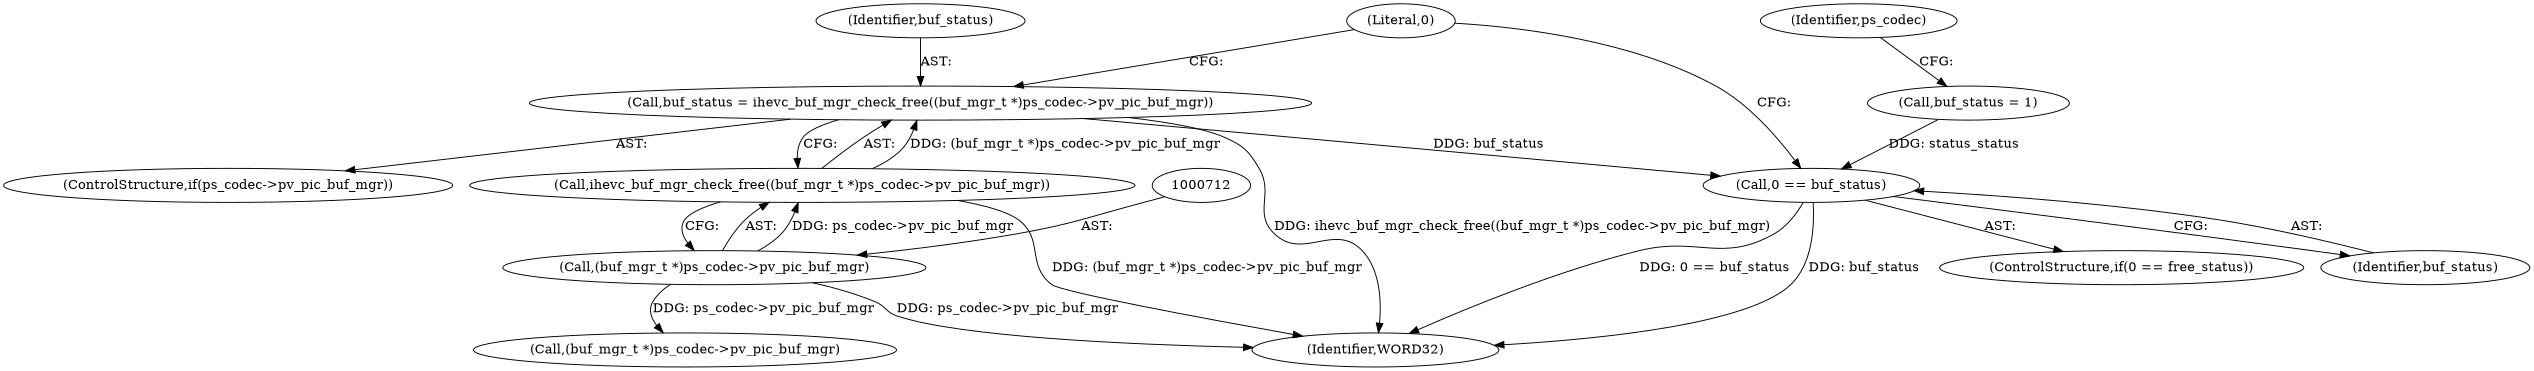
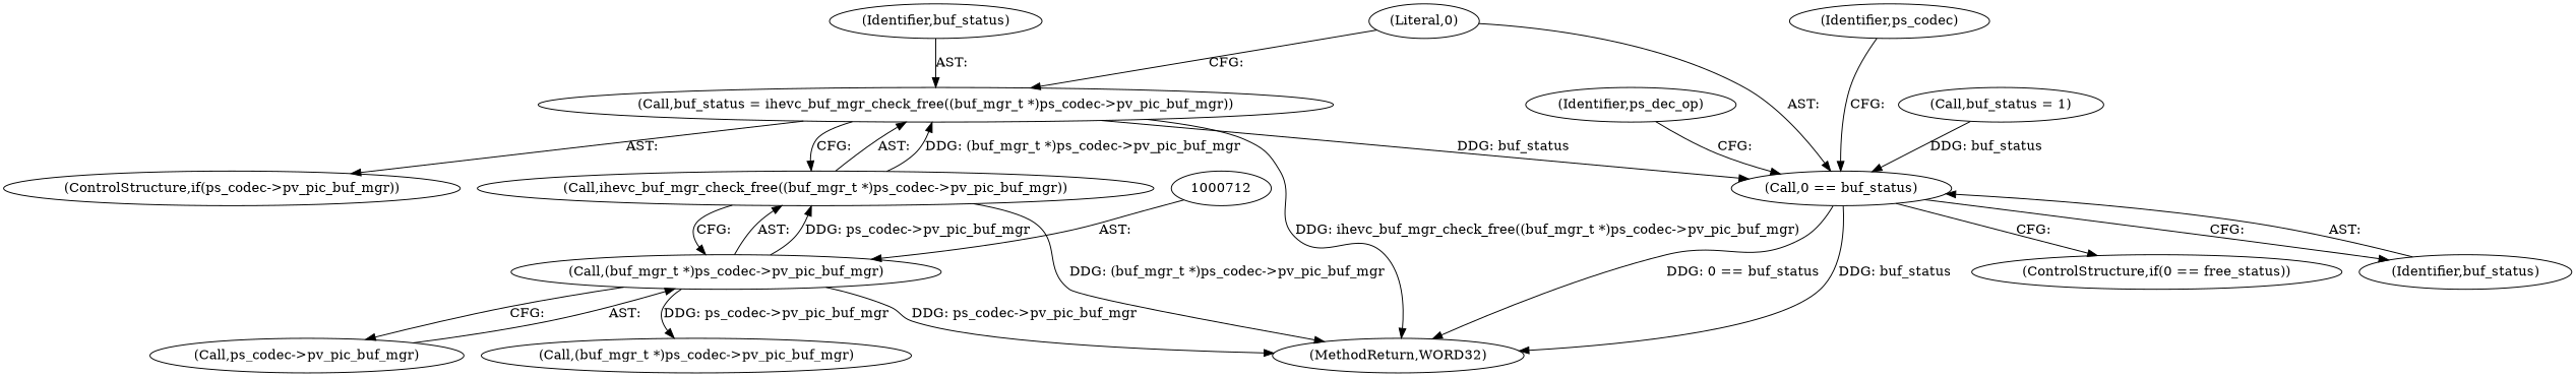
  digraph {
    n1 [label="(Call,buf_status = ihevc_buf_mgr_check_free((buf_mgr_t *)ps_codec->pv_pic_buf_mgr))"]
    n2 [label="(Call,ihevc_buf_mgr_check_free((buf_mgr_t *)ps_codec->pv_pic_buf_mgr))"]
    n3 [label="(Call,0 == buf_status)"]
-   n4 [label="(Identifier,WORD32)"]
+   n4 [label="(MethodReturn,WORD32)"]
    n5 [label="(ControlStructure,if(ps_codec->pv_pic_buf_mgr))"]
    n6 [label="(Call,(buf_mgr_t *)ps_codec->pv_pic_buf_mgr)"]
    n7 [label="(ControlStructure,if(0 == free_status))"]
    n8 [label="(Identifier,buf_status)"]
+   n9 [label="(Call,ps_codec->pv_pic_buf_mgr)"]
    n10 [label="(Call,(buf_mgr_t *)ps_codec->pv_pic_buf_mgr)"]
    n11 [label="(Identifier,ps_codec)"]
    n12 [label="(Identifier,buf_status)"]
    n13 [label="(Literal,0)"]
    n14 [label="(Call,buf_status = 1)"]
+   n15 [label="(Identifier,ps_dec_op)"]
    1000712
    n1 -> n2 [label="CFG: "]
    n1 -> n3 [label="DDG: buf_status"]
    n1 -> n4 [label="DDG: ihevc_buf_mgr_check_free((buf_mgr_t *)ps_codec->pv_pic_buf_mgr)"]
    n1 -> n5 [label="AST: "]
    n2 -> n1 [label="AST: "]
    n2 -> n1 [label="DDG: (buf_mgr_t *)ps_codec->pv_pic_buf_mgr"]
    n2 -> n4 [label="DDG: (buf_mgr_t *)ps_codec->pv_pic_buf_mgr"]
    n2 -> n6 [label="CFG: "]
    n3 -> n4 [label="DDG: 0 == buf_status"]
    n3 -> n4 [label="DDG: buf_status"]
-   n3 -> n7 [label="AST: "]
+   n3 -> n7 [label="CFG: "]
    n3 -> n8 [label="CFG: "]
    n6 -> n2 [label="AST: "]
    n6 -> n2 [label="DDG: ps_codec->pv_pic_buf_mgr"]
    n6 -> n4 [label="DDG: ps_codec->pv_pic_buf_mgr"]
+   n6 -> n9 [label="CFG: "]
    n6 -> n10 [label="DDG: ps_codec->pv_pic_buf_mgr"]
    n8 -> n3 [label="AST: "]
-   n11 -> n14 [label="CFG: "]
+   n9 -> n6 [label="AST: "]
+   n11 -> n3 [label="CFG: "]
    n12 -> n1 [label="AST: "]
    n13 -> n1 [label="CFG: "]
-   n13 -> n3 [label="CFG: "]
-   n14 -> n3 [label="DDG: status_status"]
+   n13 -> n3 [label="AST: "]
+   n14 -> n3 [label="DDG: buf_status"]
+   n15 -> n3 [label="CFG: "]
    1000712 -> n6 [label="AST: "]
  }
